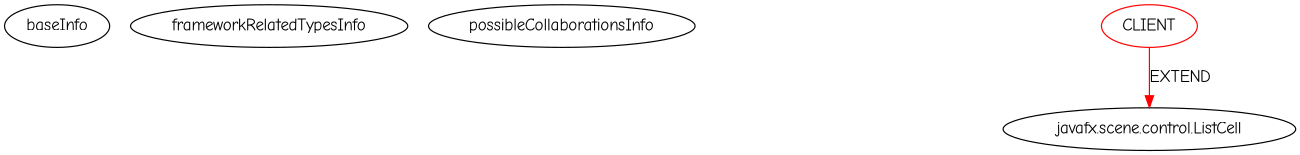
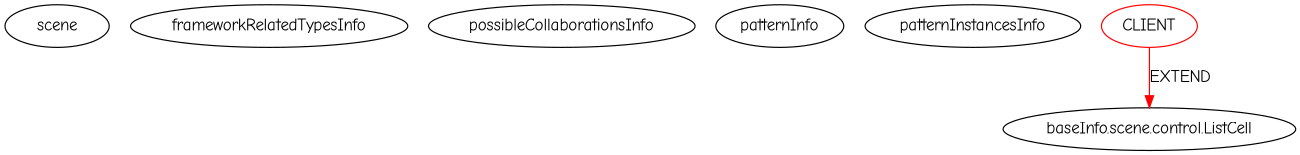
  digraph {
    fontname="Comic Neue"
    node [fontname="Comic Neue"]
-   baseInfo [category=pattern graphId=2107 isAnonymous=false possibleRelation=false]
+   baseInfo [category=pattern graphId=2107 isAnonymous=false possibleRelation=false label=scene]
    frameworkRelatedTypesInfo [0="javafx.scene.control.ListCell"]
    possibleCollaborationsInfo
-   n6 [isFrameworkType=false label="javafx.scene.control.ListCell" vertexType=FRAMEWORK_CLASS_TYPE]
+   patternInfo [frequency=8.0 patternRootClient=0]
+   patternInstancesInfo [0="dimalev-bitmap-font-generator~/dimalev-bitmap-font-generator/bitmap-font-generator-master/src/BitmapFontController.java~FontNameCell~2469" 1="Totenfluch-TPrivateChat-Client~/Totenfluch-TPrivateChat-Client/TPrivateChat-Client-master/TPvtChat-C/src/me/Totenfluch/pack/Main.java~ColorRectCell~1505" 2="dimalev-bitmap-font-generator~/dimalev-bitmap-font-generator/bitmap-font-generator-master/src/FontsList.java~FontNameCell~2466" 3="hock323-eventManager~/hock323-eventManager/EventManager-master/src/eventManager/controller/pokerTournament/TournamentController.java~ComposeActionHistoryCell~3032" 4="berker-RSSReader~/berker-RSSReader/RSSReader-master/src/com/deneme/rss/view/feedcell/FeedCell.java~FeedCell~2004" 5="hock323-eventManager~/hock323-eventManager/EventManager-master/src/eventManager/controller/pokerTournament/PrizesController.java~ComposeDefinedPrizeStructCell~2964" 6="Fisiu-skontrumFx~/Fisiu-skontrumFx/skontrumFx-master/skontrumFxApp/src/application/DefaultListCell.java~DefaultListCell~459" 7="hock323-eventManager~/hock323-eventManager/EventManager-master/src/eventManager/controller/pokerTournament/AnnouncementsController.java~ComposeDefinedAnnouncementCell~2975"]
+   n6 [isFrameworkType=false label="baseInfo.scene.control.ListCell" vertexType=FRAMEWORK_CLASS_TYPE]
    n7 [color=red isFrameworkType=false label=CLIENT vertexType=ROOT_CLIENT_CLASS_DECLARATION]
    n7 -> n6 [color=red label=EXTEND fontname="Comic Neue"]
  }
